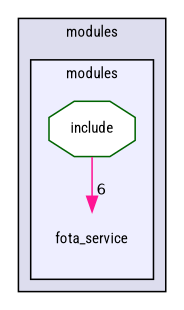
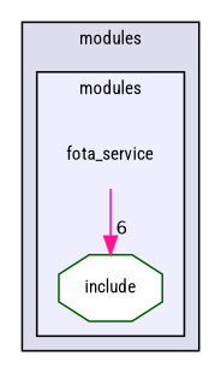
  digraph {
    compound=true
    fontname="Roboto Condensed"
    node [fontname="Roboto Condensed" fontsize=10]
    n1 [label=fota_service shape=plaintext color=blue]
    n2 [color=darkgreen fillcolor=white label=include shape=octagon style=filled]
    subgraph cluster_1 {
      bgcolor="#ddddee"
      fontsize=10
      label=modules
      pencolor=black
      subgraph cluster_2 {
        bgcolor="#eeeeff"
        fontsize=10
        pencolor=black
        n1
        n2
      }
    }
-   n2 -> n1 [headlabel=6 labeldistance=1.5 labelfontname=Helvetica labelfontsize=10 color=deeppink style=solid fontname="Roboto Condensed"]
+   n1 -> n2 [headlabel=6 labeldistance=1.5 labelfontname=Helvetica labelfontsize=10 color=deeppink style=solid fontname="Roboto Condensed"]
  }
